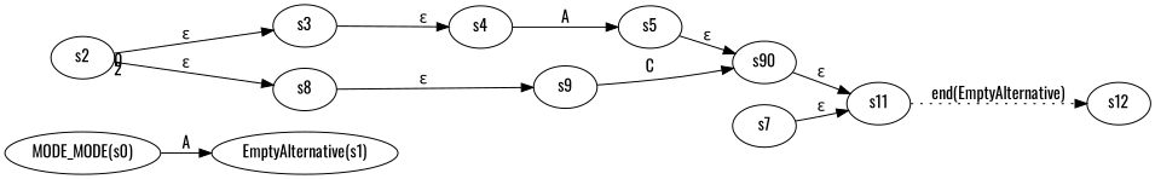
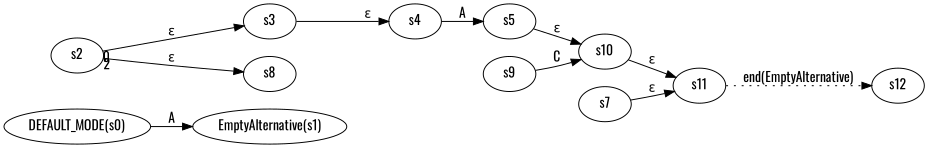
  digraph {
    fontname=Oswald
    rankdir=LR
    node [fontname=Oswald]
    edge [fontname=Oswald]
-   "DEFAULT_MODE(s0)" [label="MODE_MODE(s0)"]
+   "DEFAULT_MODE(s0)"
    "EmptyAlternative(s1)"
    s2
    s3
    s8
    s4
    s9
    s5
-   s10 [label=s90]
+   s10
    s11
    s12
    s7
    "DEFAULT_MODE(s0)" -> "EmptyAlternative(s1)" [label=A]
    s2 -> s3 [label="ε" taillabel=0]
    s2 -> s8 [label="ε" taillabel=2]
    s3 -> s4 [label="ε"]
-   s8 -> s9 [label="ε"]
    s4 -> s5 [label=A]
    s9 -> s10 [label=C]
    s5 -> s10 [label="ε"]
    s10 -> s11 [label="ε"]
    s11 -> s12 [label="end(EmptyAlternative)" style=dotted]
    s7 -> s11 [label="ε"]
  }
